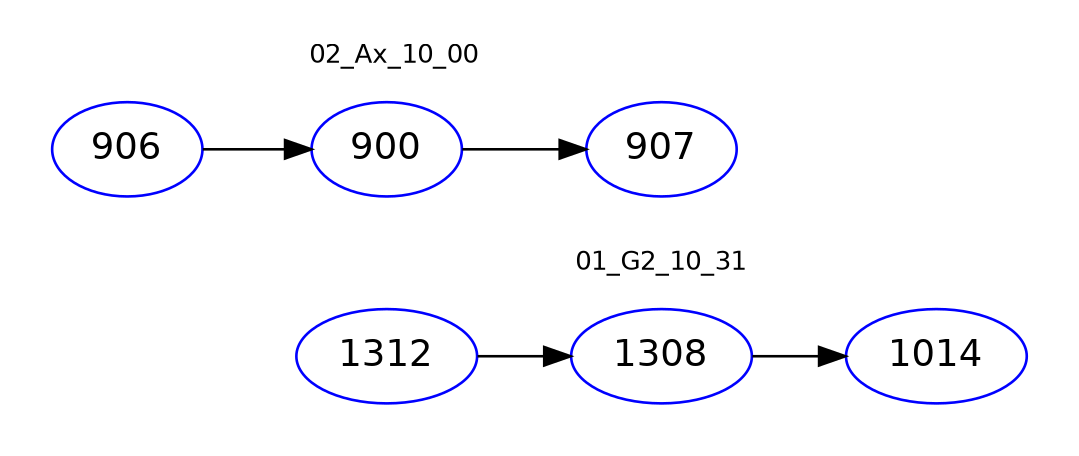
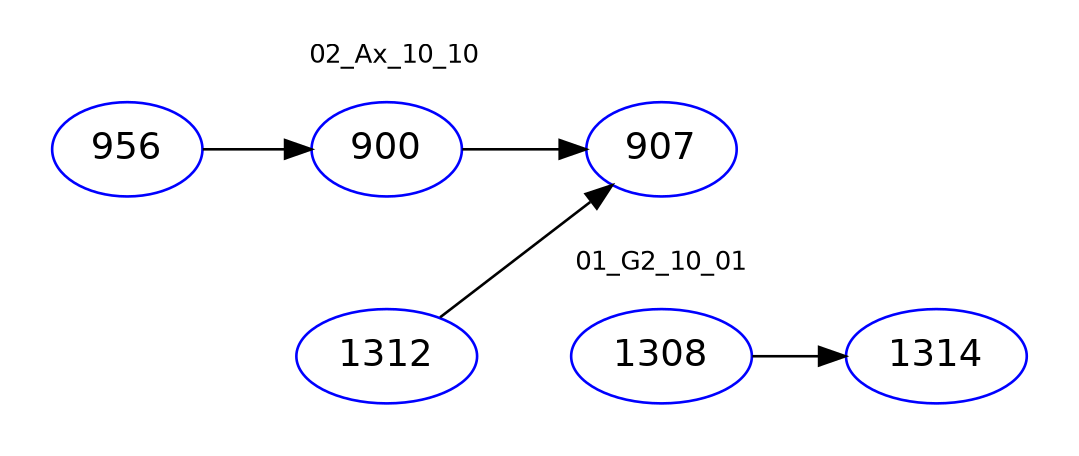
  digraph {
    fontname="DejaVu Sans"
    rankdir=LR
    node [color=blue fontname="DejaVu Sans"]
    edge [color=black fontname="DejaVu Sans"]
-   n1 [label=906]
+   n1 [label=956]
    n2 [label=900]
    n3 [label=907]
    n4 [label=1312]
    n5 [label=1308]
-   n6 [label=1014]
+   n6 [label=1314]
    subgraph cluster_1 {
      color=white
      fontsize=10
-     label="02_Ax_10_00"
+     label="02_Ax_10_10"
      n1
      n2
      n3
    }
    subgraph cluster_2 {
      color=white
      fontsize=10
-     label="01_G2_10_31"
+     label="01_G2_10_01"
      n4
      n5
      n6
    }
    n1 -> n2
    n2 -> n3
-   n4 -> n5
+   n4 -> n3
    n5 -> n6
  }
